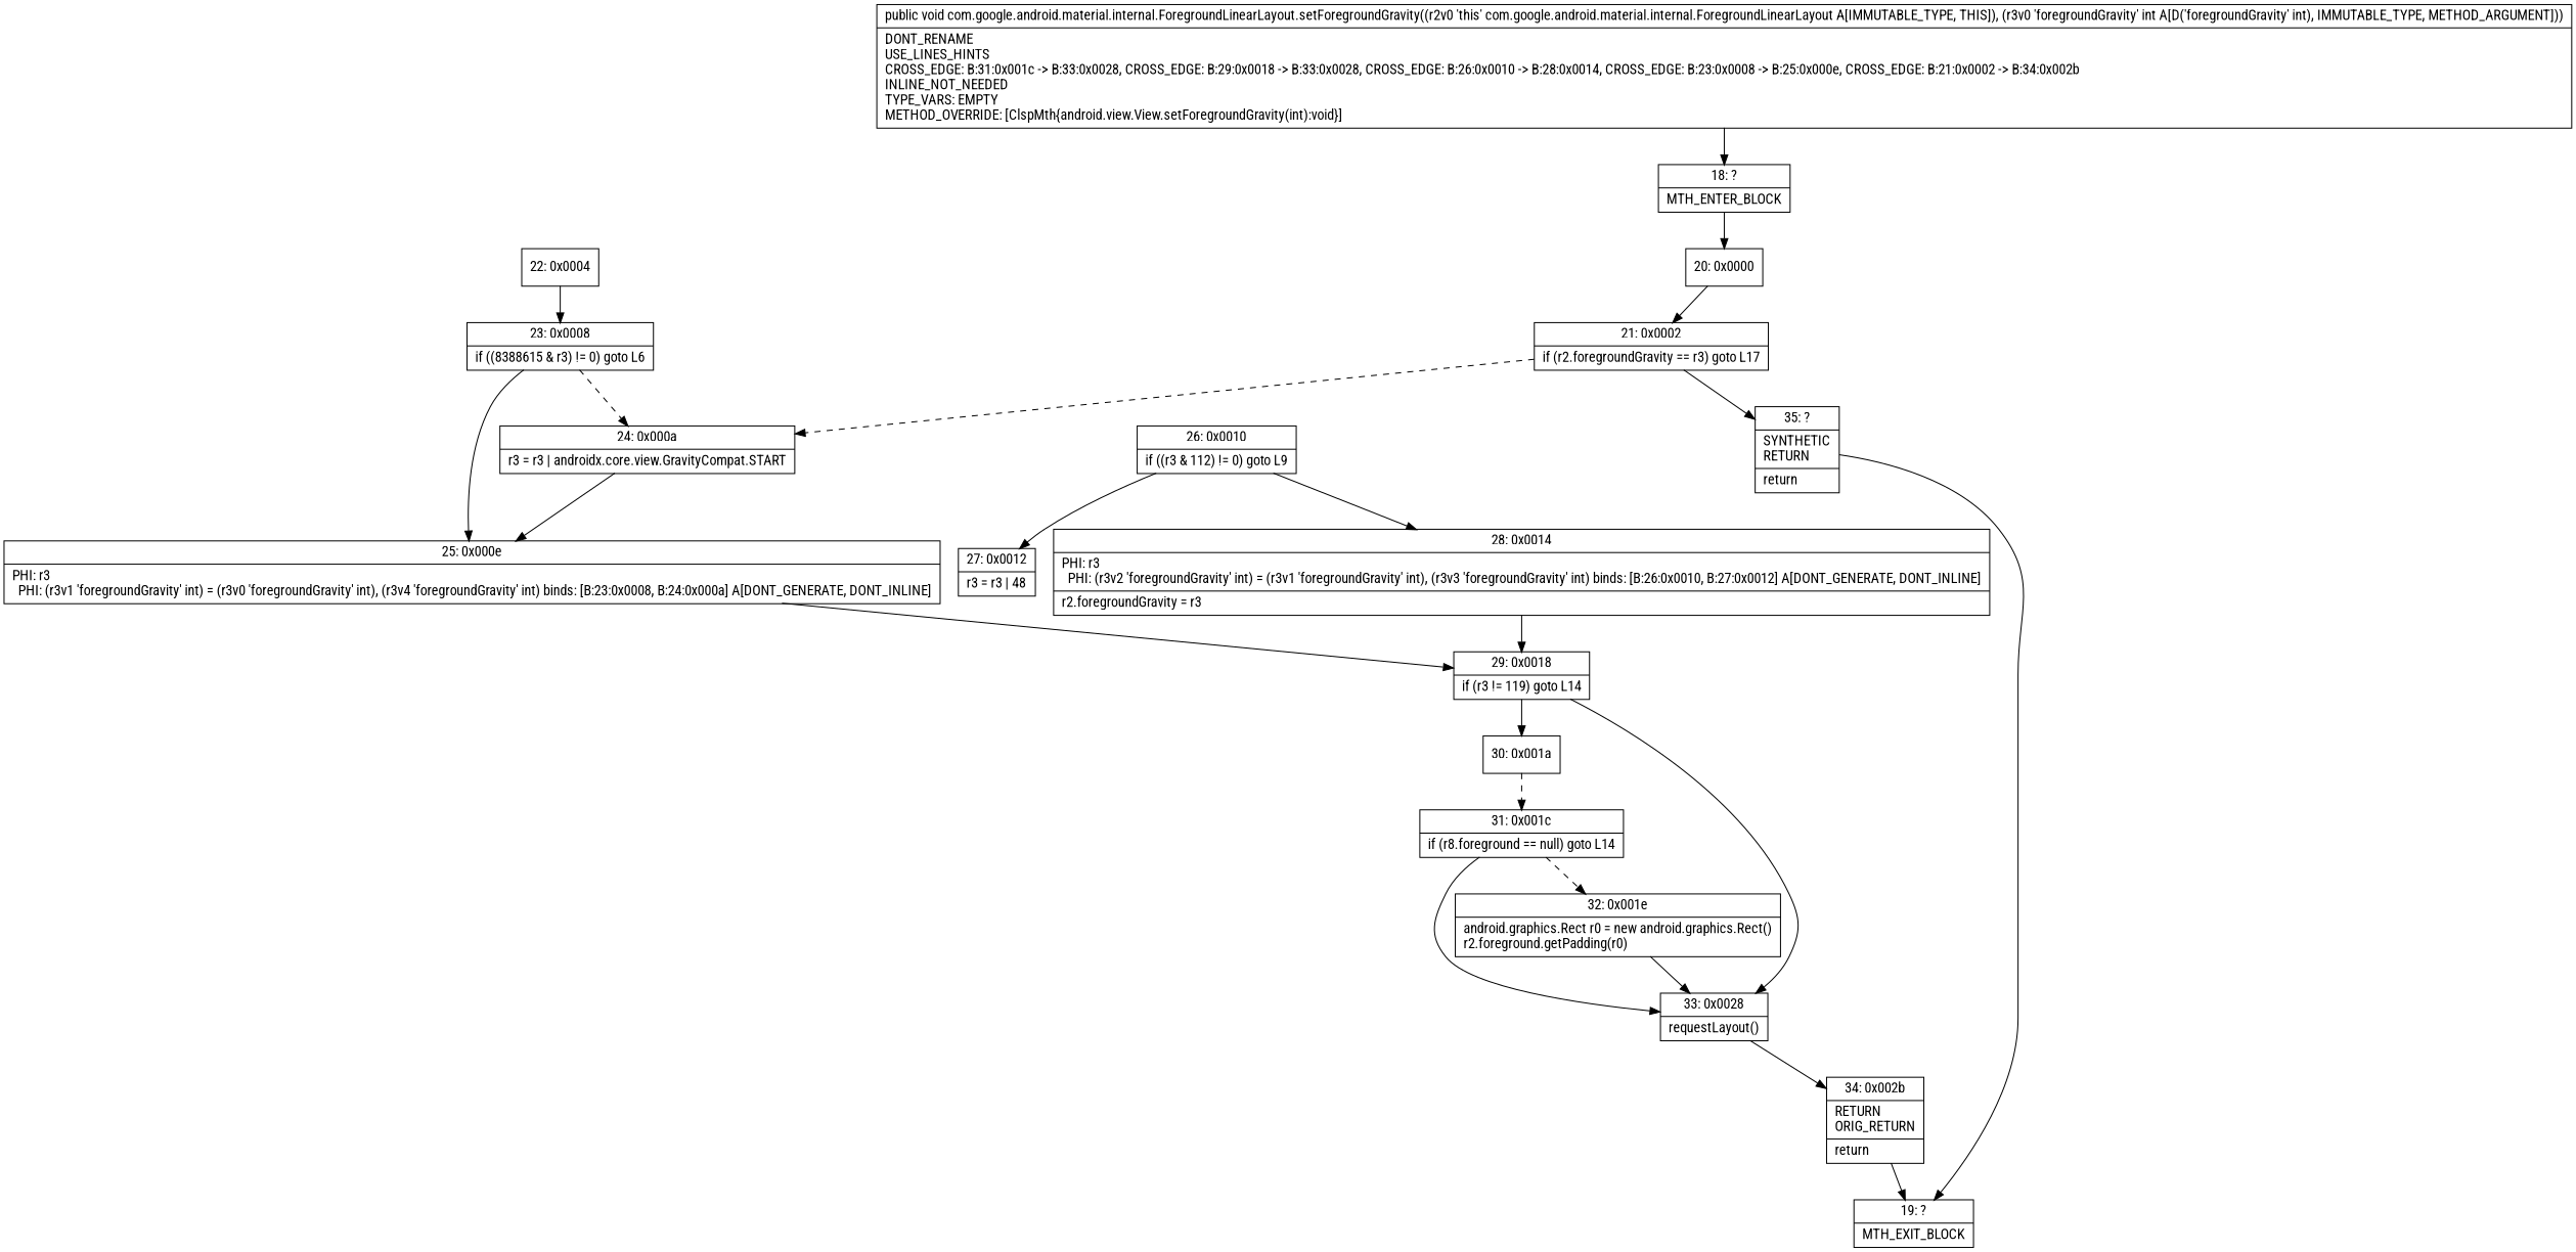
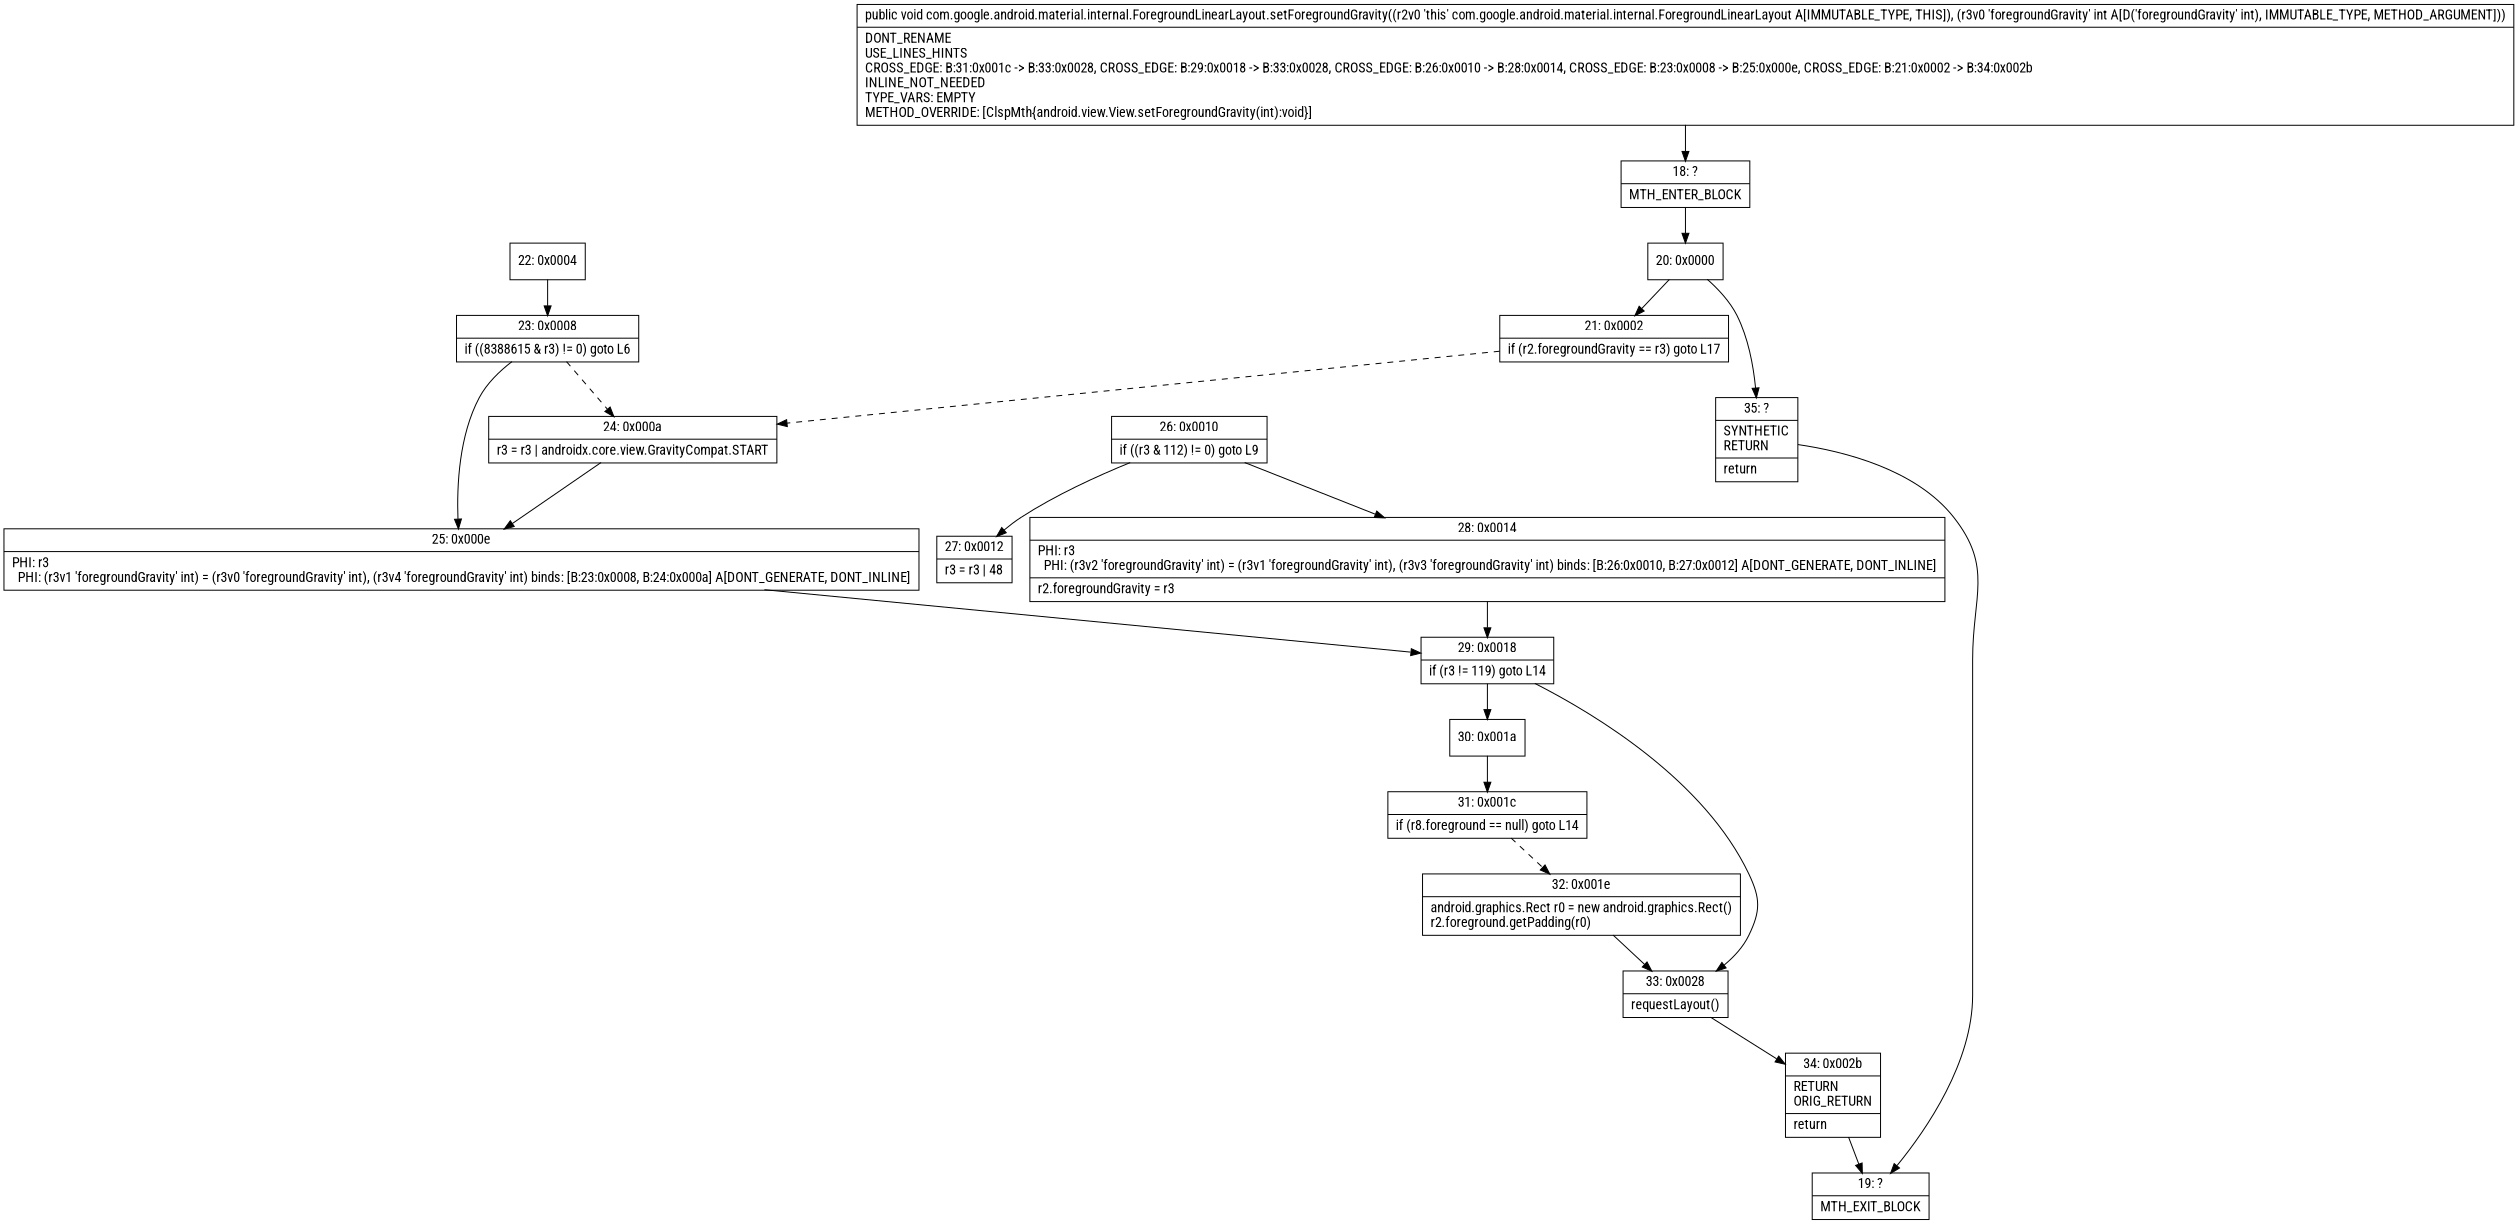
  digraph {
    fontname="Roboto Condensed"
    node [fontname="Roboto Condensed" shape=record]
    edge [fontname="Roboto Condensed"]
    n1 [label="{18\:\ ?|MTH_ENTER_BLOCK\l}"]
    n2 [label="{20\:\ 0x0000}"]
    n3 [label="{21\:\ 0x0002|if (r2.foregroundGravity == r3) goto L17\l}"]
    n4 [label="{35\:\ ?|SYNTHETIC\lRETURN\l|return\l}"]
    n5 [label="{24\:\ 0x000a|r3 = r3 \| androidx.core.view.GravityCompat.START\l}"]
    n6 [label="{22\:\ 0x0004}"]
    n7 [label="{23\:\ 0x0008|if ((8388615 & r3) != 0) goto L6\l}"]
    n8 [label="{19\:\ ?|MTH_EXIT_BLOCK\l}"]
    n9 [label="{25\:\ 0x000e|PHI: r3 \l  PHI: (r3v1 'foregroundGravity' int) = (r3v0 'foregroundGravity' int), (r3v4 'foregroundGravity' int) binds: [B:23:0x0008, B:24:0x000a] A[DONT_GENERATE, DONT_INLINE]\l}"]
    n10 [label="{29\:\ 0x0018|if (r3 != 119) goto L14\l}"]
    n11 [label="{26\:\ 0x0010|if ((r3 & 112) != 0) goto L9\l}"]
    n12 [label="{27\:\ 0x0012|r3 = r3 \| 48\l}"]
    n13 [label="{28\:\ 0x0014|PHI: r3 \l  PHI: (r3v2 'foregroundGravity' int) = (r3v1 'foregroundGravity' int), (r3v3 'foregroundGravity' int) binds: [B:26:0x0010, B:27:0x0012] A[DONT_GENERATE, DONT_INLINE]\l|r2.foregroundGravity = r3\l}"]
    n14 [label="{30\:\ 0x001a}"]
    n15 [label="{33\:\ 0x0028|requestLayout()\l}"]
    n16 [label="{31\:\ 0x001c|if (r8.foreground == null) goto L14\l}"]
    n17 [label="{34\:\ 0x002b|RETURN\lORIG_RETURN\l|return\l}"]
    n18 [label="{32\:\ 0x001e|android.graphics.Rect r0 = new android.graphics.Rect()\lr2.foreground.getPadding(r0)\l}"]
    n19 [label="{public void com.google.android.material.internal.ForegroundLinearLayout.setForegroundGravity((r2v0 'this' com.google.android.material.internal.ForegroundLinearLayout A[IMMUTABLE_TYPE, THIS]), (r3v0 'foregroundGravity' int A[D('foregroundGravity' int), IMMUTABLE_TYPE, METHOD_ARGUMENT]))  | DONT_RENAME\lUSE_LINES_HINTS\lCROSS_EDGE: B:31:0x001c \-\> B:33:0x0028, CROSS_EDGE: B:29:0x0018 \-\> B:33:0x0028, CROSS_EDGE: B:26:0x0010 \-\> B:28:0x0014, CROSS_EDGE: B:23:0x0008 \-\> B:25:0x000e, CROSS_EDGE: B:21:0x0002 \-\> B:34:0x002b\lINLINE_NOT_NEEDED\lTYPE_VARS: EMPTY\lMETHOD_OVERRIDE: [ClspMth\{android.view.View.setForegroundGravity(int):void\}]\l}"]
    n1 -> n2
    n2 -> n3
-   n3 -> n4
+   n2 -> n4
    n3 -> n5 [style=dashed]
    n4 -> n8
    n5 -> n9
    n6 -> n7
    n7 -> n5 [style=dashed]
    n7 -> n9
    n9 -> n10
    n10 -> n14 [style=solid]
    n10 -> n15
    n11 -> n12 [style=solid]
    n11 -> n13
    n13 -> n10
-   n14 -> n16 [style=dashed]
+   n14 -> n16
    n15 -> n17
-   n16 -> n15
    n16 -> n18 [style=dashed]
    n17 -> n8
    n18 -> n15
    n19 -> n1
  }
